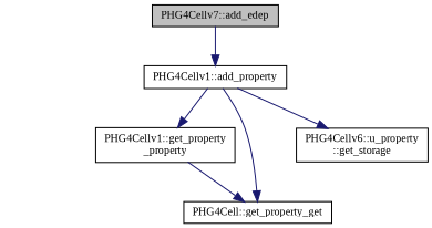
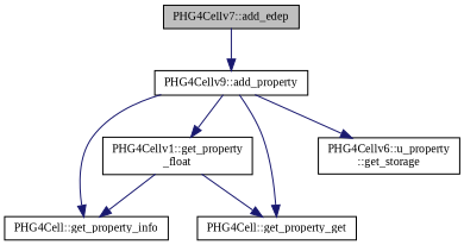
  digraph {
    fontname="Liberation Serif"
    rankdir=TB
    node [color=black fontname="Liberation Serif" fontsize=10 shape=record]
    edge [color=midnightblue fontname="Liberation Serif" fontsize=10 labelfontname=FreeSans labelfontsize=10 style=solid]
    n1 [fillcolor=grey75 fontcolor=black height=0.2 label="PHG4Cellv7::add_edep" style=filled width=0.4]
-   n2 [height=0.2 label="PHG4Cellv1::add_property" width=0.4]
+   n2 [height=0.2 label="PHG4Cellv9::add_property" width=0.4]
+   n3 [height=0.2 label="PHG4Cell::get_property_info" width=0.4]
    n4 [height=0.2 label="PHG4Cell::get_property_get" width=0.4]
-   n5 [height=0.2 label="PHG4Cellv1::get_property\l_property" width=0.4]
+   n5 [height=0.2 label="PHG4Cellv1::get_property\l_float" width=0.4]
    n6 [height=0.2 label="PHG4Cellv6::u_property\l::get_storage" width=0.4]
    n1 -> n2
+   n2 -> n3
    n2 -> n4
    n2 -> n5
    n2 -> n6
+   n5 -> n3
    n5 -> n4
  }
